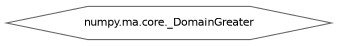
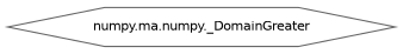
  digraph {
    rankdir=LR
-   n1 [color=grey40 fillcolor=white fontname=Helvetica fontsize=10 height=0.2 label="numpy.ma.core._DomainGreater" shape=hexagon style=filled width=0.4]
+   n1 [color=grey40 fillcolor=white fontname=Helvetica fontsize=10 height=0.2 label="numpy.ma.numpy._DomainGreater" shape=hexagon style=filled width=0.4]
  }
